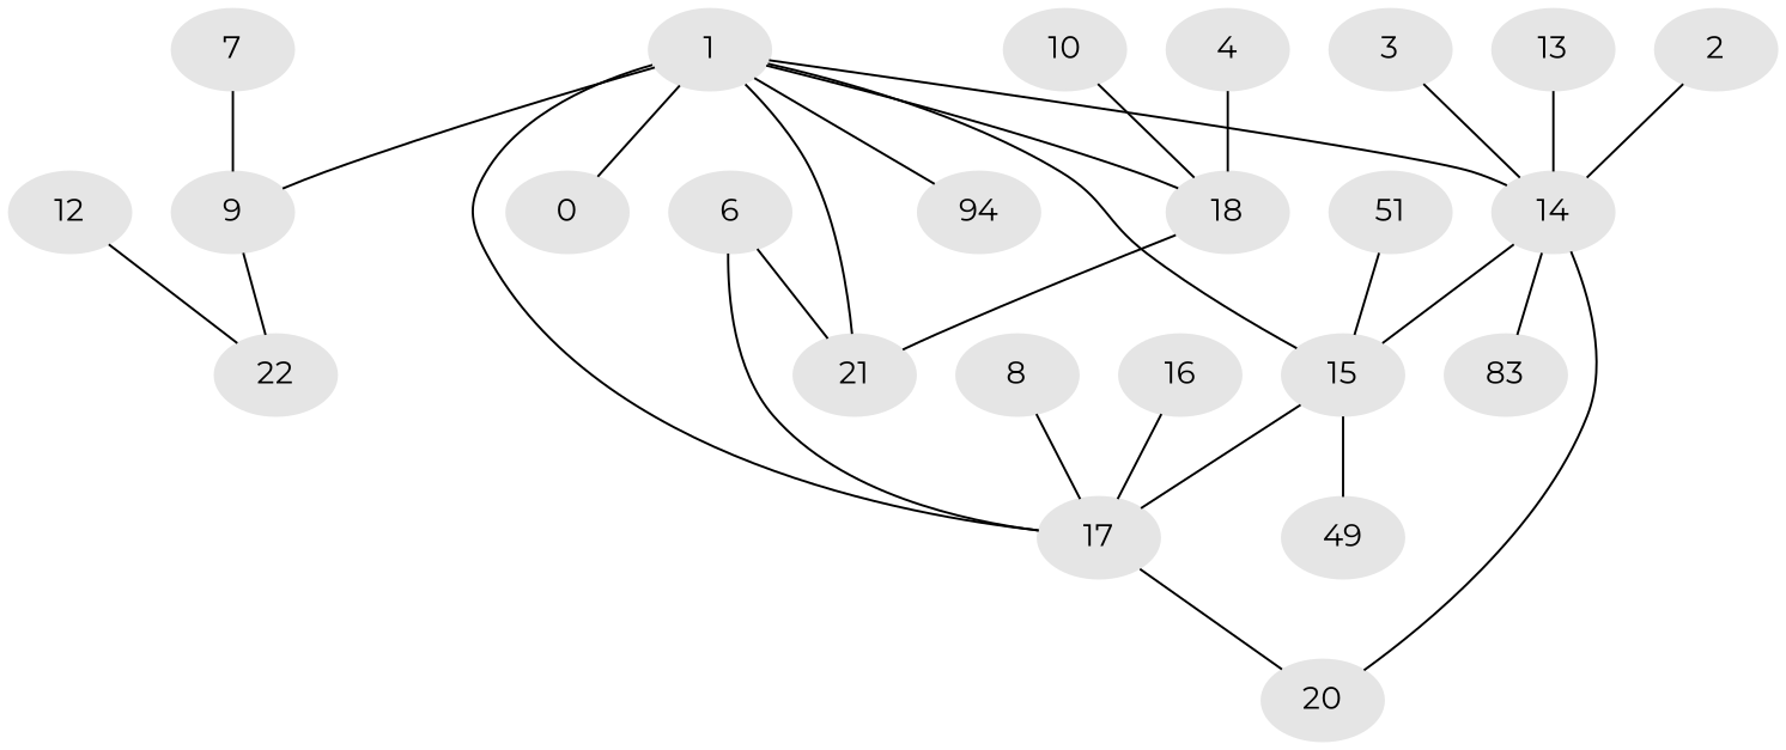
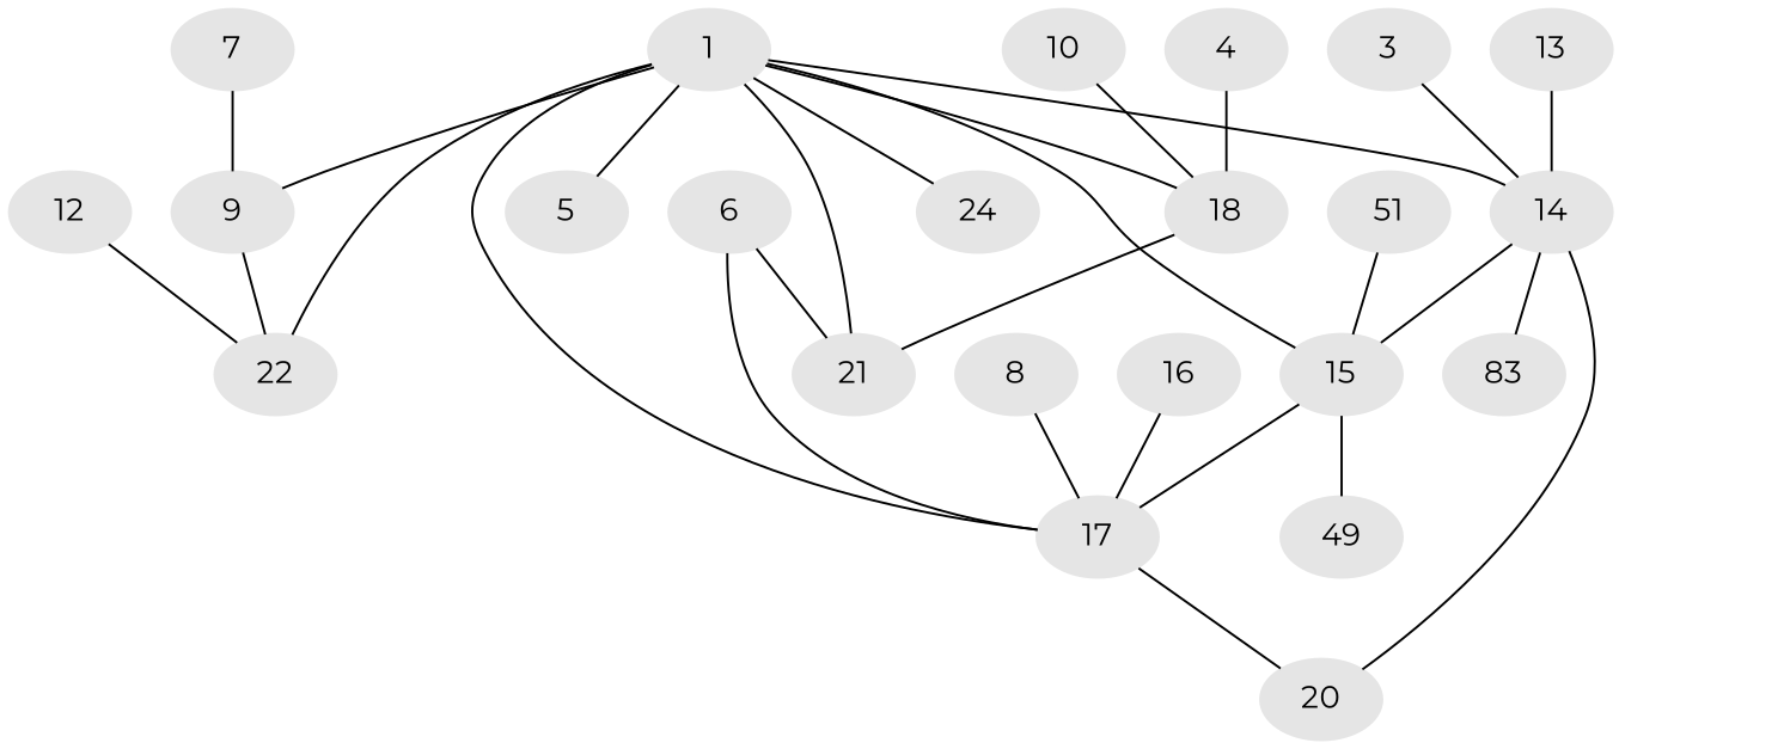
  graph {
    fontname=Montserrat
    node [color=gray90 fontname=Montserrat style=filled]
    edge [fontname=Montserrat weight=1.0]
    1
-   5 [label=0]
+   5
    9
    14
    15
    17
    18
    21
    22
-   24 [label=94]
+   24
    20
    n12 [label=83]
    n13 [label=49]
-   2
    3
    4
    6
    7
    8
    10
    n21 [label=51]
    12
    13
    16
    1 -- 5
    1 -- 9
    1 -- 14
    1 -- 15
    1 -- 17
    1 -- 18
    1 -- 21
+   1 -- 22 [weight=2.0]
    1 -- 24
    9 -- 22
    14 -- 15
    14 -- 20
    14 -- n12
    15 -- 17
    15 -- n13
    17 -- 20
    18 -- 21
-   2 -- 14
    3 -- 14
    4 -- 18
    6 -- 17
    6 -- 21
    7 -- 9
    8 -- 17
    10 -- 18
    n21 -- 15
    12 -- 22
    13 -- 14
    16 -- 17
  }
